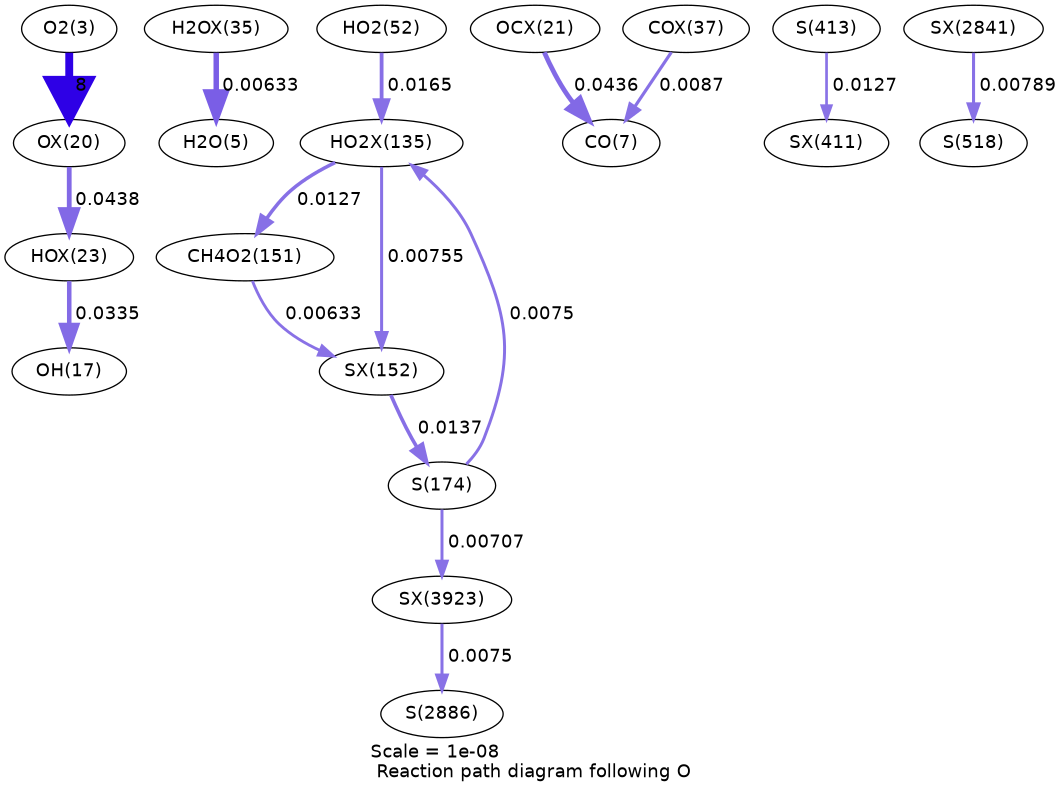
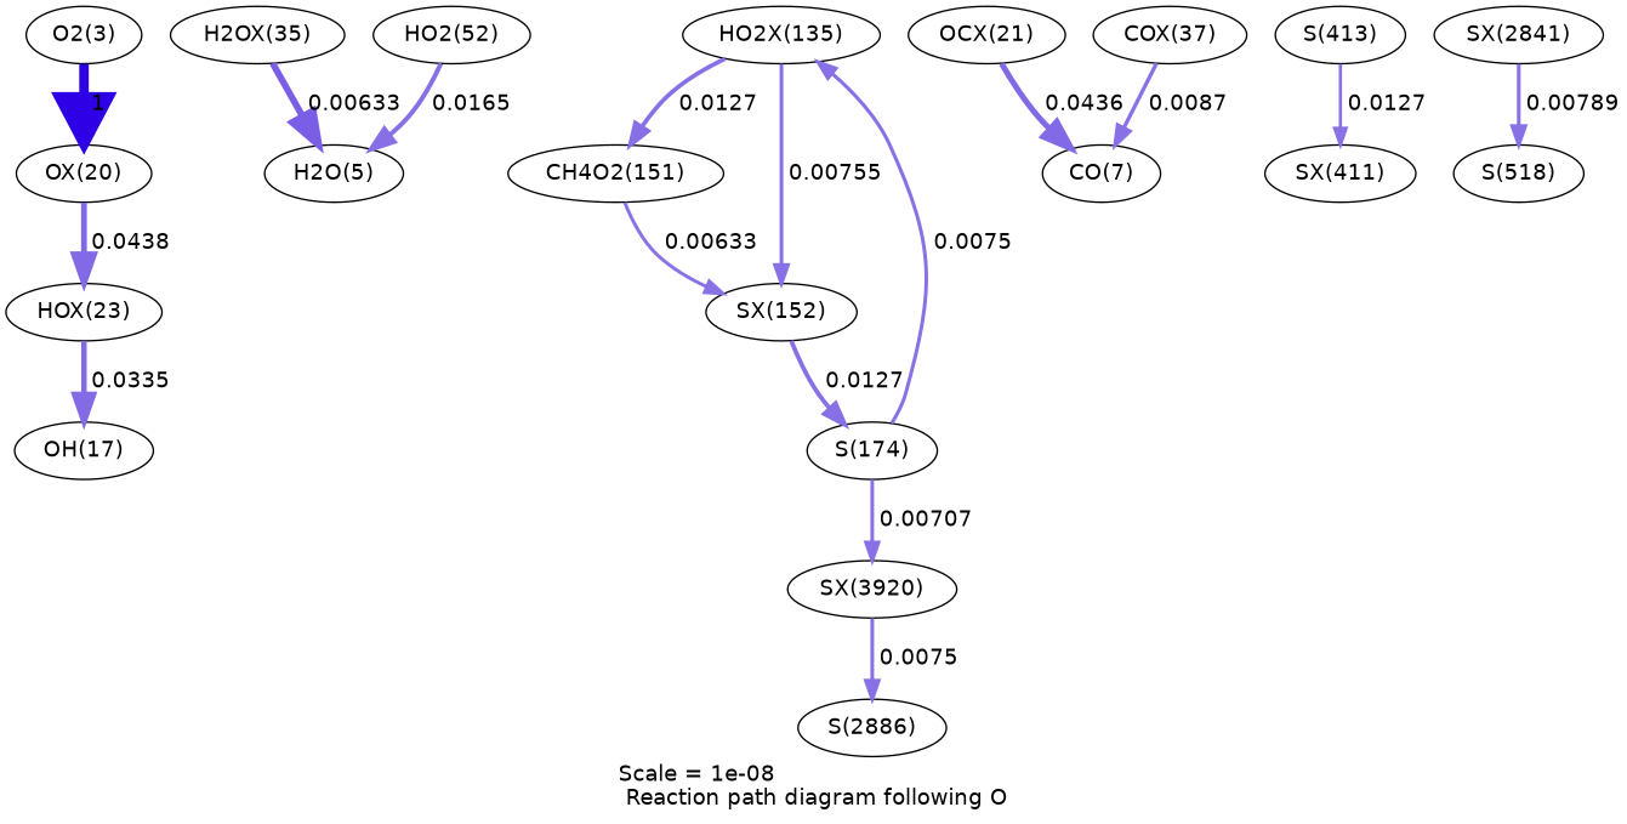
  digraph {
    fontname=Helvetica
    label="Scale = 1e-08\l Reaction path diagram following O"
    node [fontname=Helvetica]
    edge [arrowsize=1.82 color="0.7, 0.507, 0.9" fontname=Helvetica penwidth=3.64]
    n1 [label="O2(3)"]
    n2 [label="OX(20)"]
    n3 [label="HOX(23)"]
    n4 [label="OH(17)"]
    n5 [label="H2OX(35)"]
    n6 [label="H2O(5)"]
    n7 [label="HO2(52)"]
    n8 [label="HO2X(135)"]
    n9 [label="CH4O2(151)"]
    n10 [label="SX(152)"]
    n11 [label="S(174)"]
-   n12 [label="SX(3923)"]
+   n12 [label="SX(3920)"]
    n13 [label="S(2886)"]
    n14 [label="OCX(21)"]
    n15 [label="CO(7)"]
    n16 [label="COX(37)"]
    n17 [label="S(413)"]
    n18 [label="SX(411)"]
    n19 [label="SX(2841)"]
    n20 [label="S(518)"]
-   n1 -> n2 [arrowsize=3 color="0.7, 1.5, 0.9" label=" 8" penwidth=6]
+   n1 -> n2 [arrowsize=3 color="0.7, 1.5, 0.9" label=" 1" penwidth=6]
    n2 -> n3 [color="0.7, 0.544, 0.9" label=" 0.0438"]
    n3 -> n4 [arrowsize=1.72 color="0.7, 0.534, 0.9" label=" 0.0335" penwidth=3.44]
    n5 -> n6 [arrowsize=2.08 color="0.7, 0.588, 0.9" label=" 0.00633" penwidth=4.17]
-   n7 -> n8 [arrowsize=1.45 color="0.7, 0.516, 0.9" label=" 0.0165" penwidth=2.9]
+   n7 -> n6 [arrowsize=1.45 color="0.7, 0.516, 0.9" label=" 0.0165" penwidth=2.9]
    n8 -> n9 [arrowsize=1.35 color="0.7, 0.513, 0.9" label=" 0.0127" penwidth=2.7]
    n8 -> n10 [arrowsize=1.16 color="0.7, 0.508, 0.9" label=" 0.00755" penwidth=2.31]
    n9 -> n10 [arrowsize=1.09 color="0.7, 0.506, 0.9" label=" 0.00633" penwidth=2.18]
-   n10 -> n11 [arrowsize=1.38 color="0.7, 0.514, 0.9" label=" 0.0137" penwidth=2.76]
+   n10 -> n11 [arrowsize=1.38 color="0.7, 0.514, 0.9" label=" 0.0127" penwidth=2.76]
    n11 -> n8 [arrowsize=1.13 label=" 0.0075" penwidth=2.26]
    n11 -> n12 [arrowsize=1.13 label=" 0.00707" penwidth=2.26]
    n12 -> n13 [arrowsize=1.15 label=" 0.0075" penwidth=2.31]
    n14 -> n15 [color="0.7, 0.544, 0.9" label=" 0.0436"]
    n16 -> n15 [arrowsize=1.21 color="0.7, 0.509, 0.9" label=" 0.0087" penwidth=2.42]
    n17 -> n18 [arrowsize=1.03 color="0.7, 0.505, 0.9" label=" 0.0127" penwidth=2.05]
    n19 -> n20 [arrowsize=1.17 color="0.7, 0.508, 0.9" label=" 0.00789" penwidth=2.34]
  }
